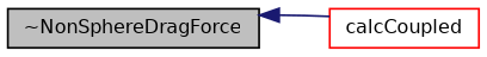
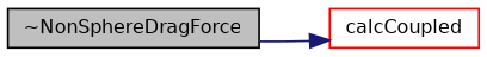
  digraph {
    rankdir=LR
    node [fontname=Helvetica fontsize=10 shape=record]
    n1 [color=black fillcolor=grey75 fontcolor=black height=0.2 label="~NonSphereDragForce" style=filled width=0.4]
    n2 [color=red height=0.2 label=calcCoupled width=0.4]
-   n2 -> n1 [color=midnightblue fontname=Helvetica fontsize=10 labelfontname=Helvetica labelfontsize=10 style=solid]
+   n1 -> n2 [color=midnightblue fontname=Helvetica fontsize=10 labelfontname=Helvetica labelfontsize=10 style=solid]
  }
